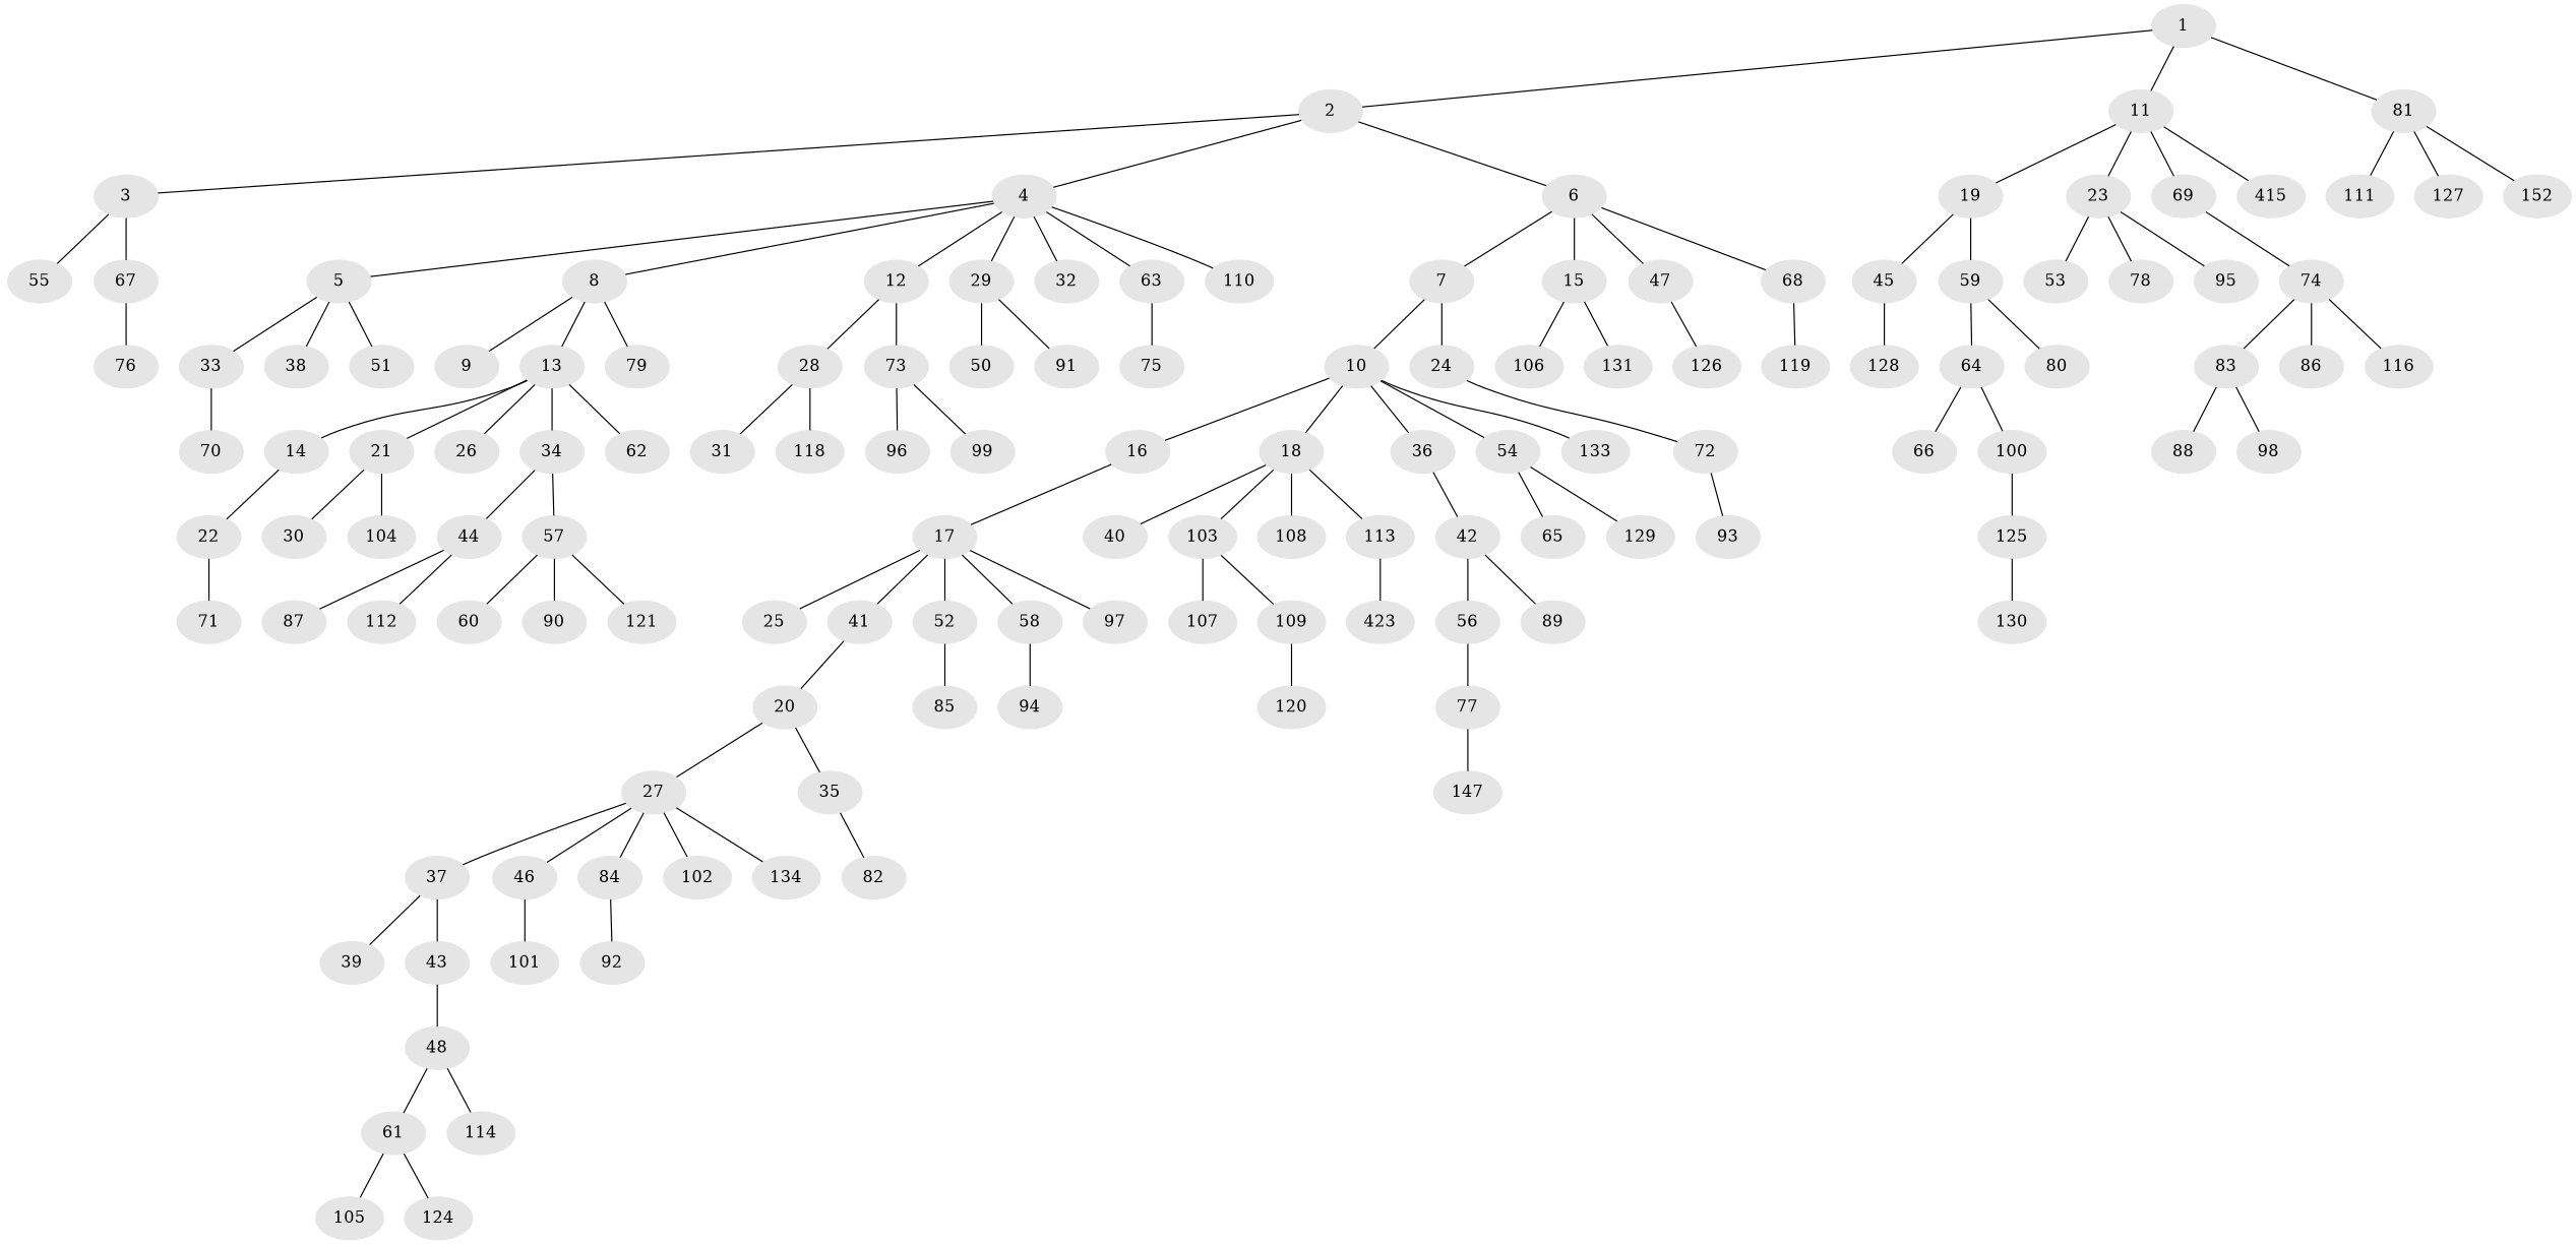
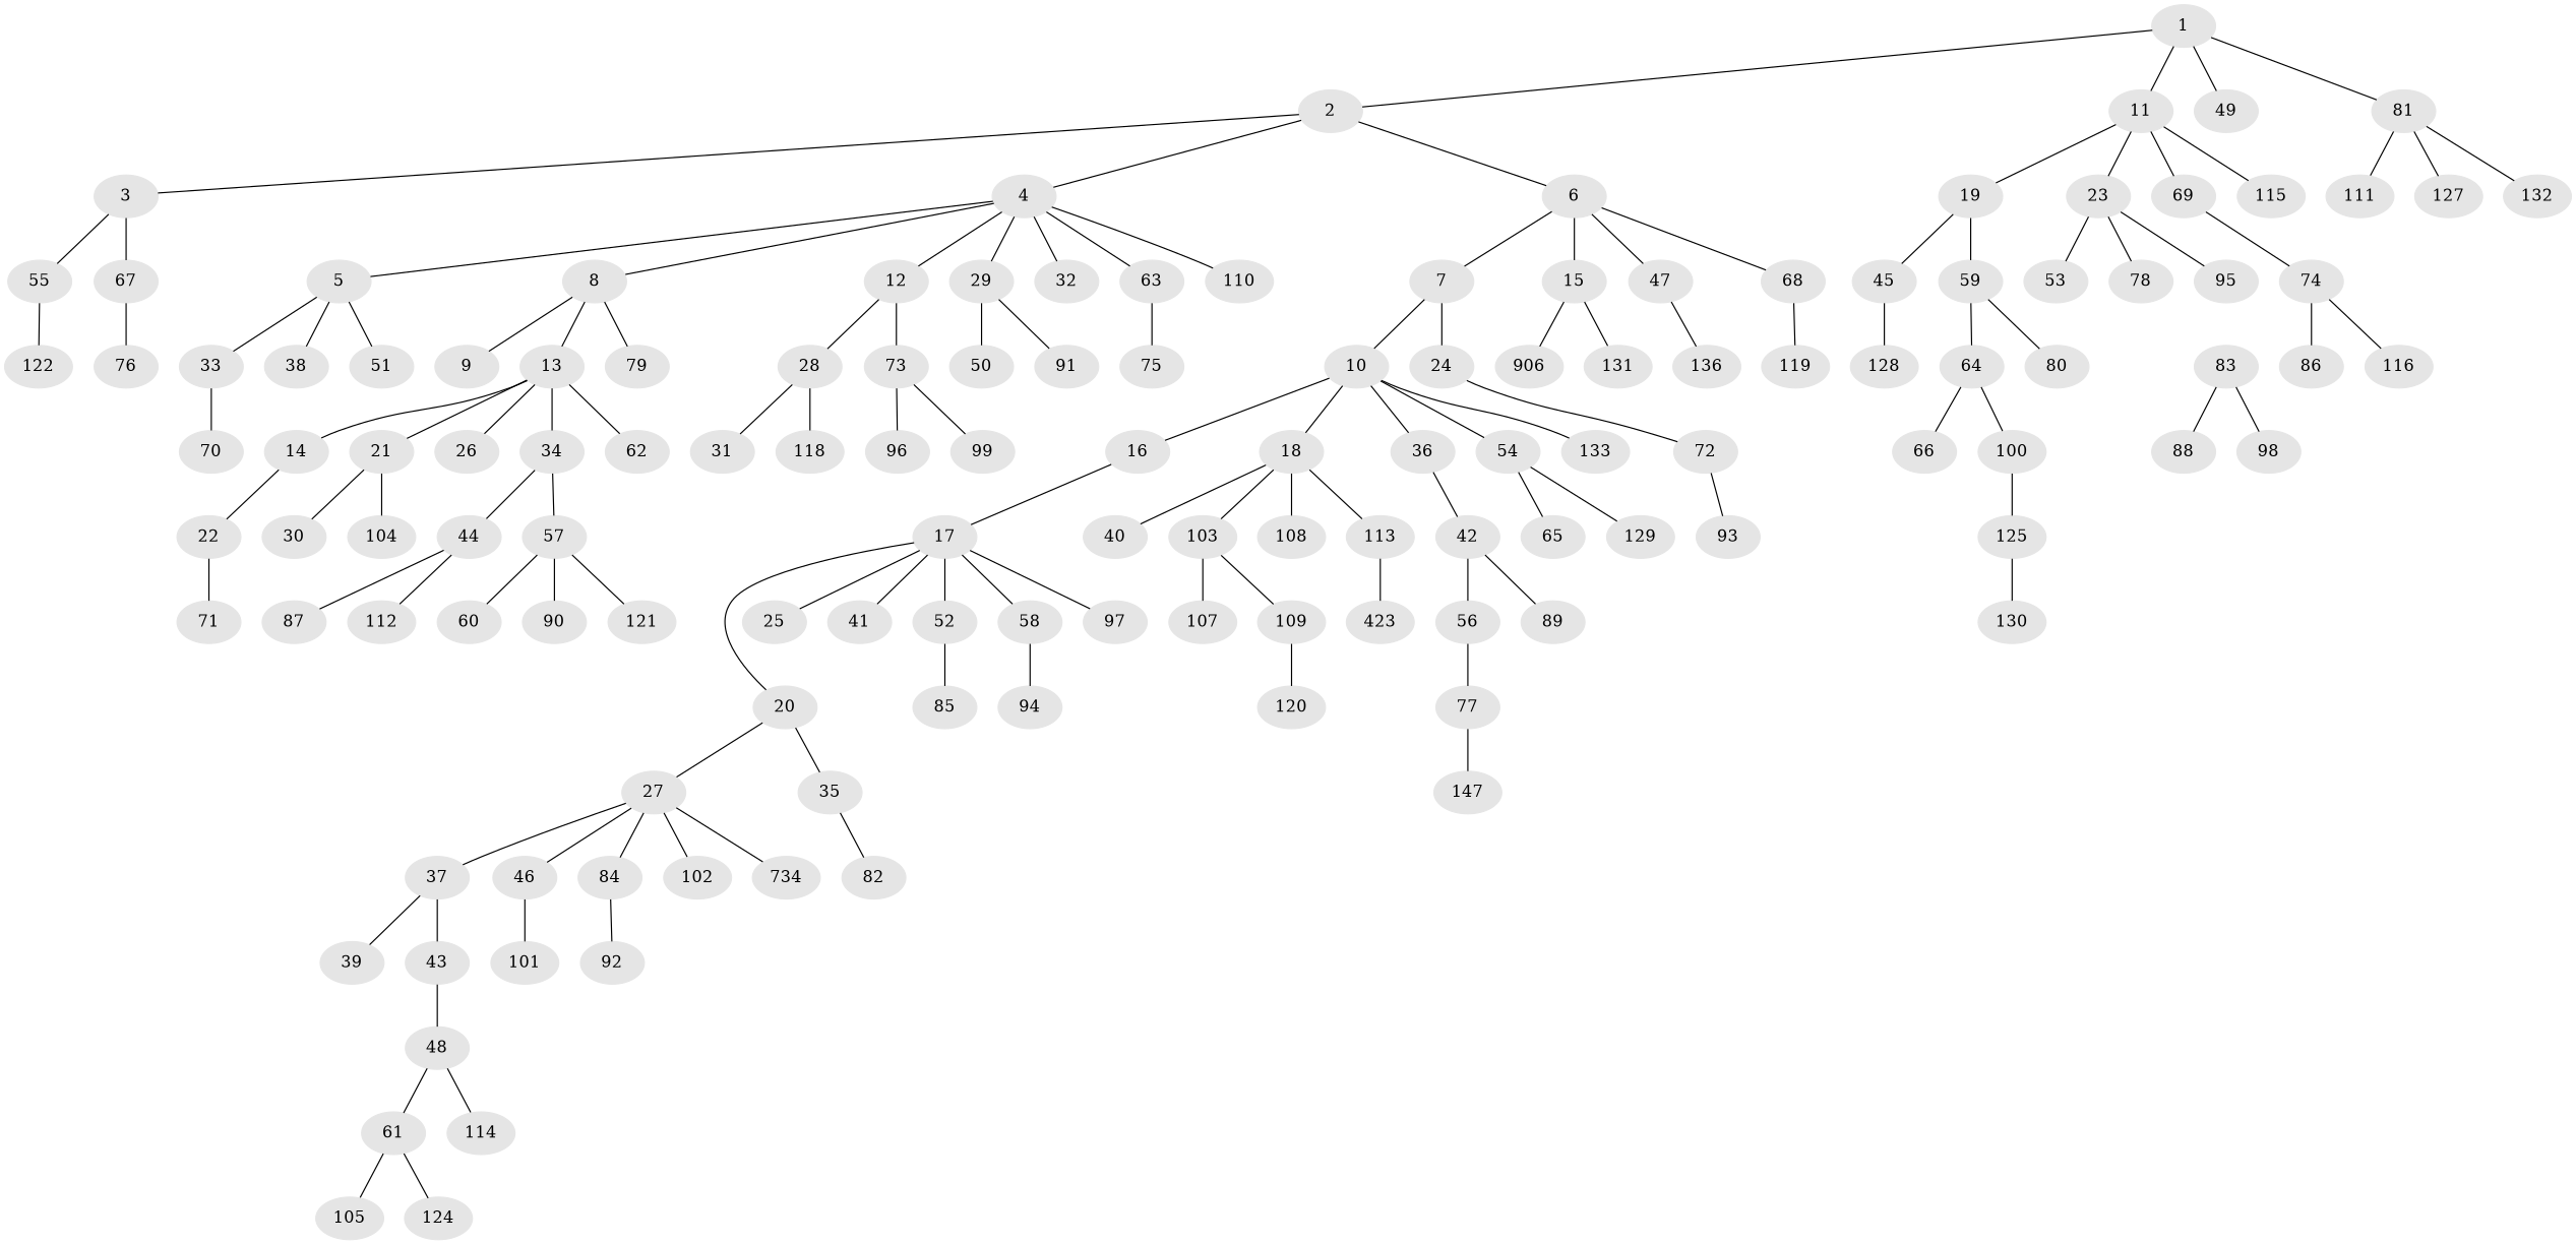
  graph {
    node [color=gray90 style=filled]
    1
    2
    11
+   49
    81
    3
    4
    6
    19
    23
    69
-   115 [label=415]
+   115
    111
    127
-   132 [label=152]
+   132
    55
    67
    5
    8
    12
    29
    32
    63
    110
    7
    15
    47
    68
+   122
    76
    33
    38
    51
    9
    13
    79
    28
    73
    50
    91
    75
    70
    10
    24
-   106
+   106 [label=906]
    131
-   126
+   126 [label=136]
    119
    16
    18
    36
    54
    133
    72
    14
    21
    26
    34
    62
    17
    40
    103
    108
    113
    42
    65
    129
    45
    59
    53
    78
    95
    74
    31
    118
    96
    99
    22
    30
    104
    44
    57
    71
    20
    25
    41
    52
    58
    97
    27
    35
    85
    94
    107
    109
    n96 [label=423]
    128
    64
    80
    37
    46
    84
    102
-   134
+   134 [label=734]
    82
    93
    39
    43
    101
    92
    87
    112
    60
    90
    121
    56
    89
    48
    77
    61
    114
    105
    124
    n124 [label=147]
    66
    100
    125
    83
    86
    116
    88
    98
    130
    120
    1 -- 2
    1 -- 11
+   1 -- 49
    1 -- 81
    2 -- 3
    2 -- 4
    2 -- 6
    11 -- 19
    11 -- 23
    11 -- 69
    11 -- 115
    81 -- 111
    81 -- 127
    81 -- 132
    3 -- 55
    3 -- 67
    4 -- 5
    4 -- 8
    4 -- 12
    4 -- 29
    4 -- 32
    4 -- 63
    4 -- 110
    6 -- 7
    6 -- 15
    6 -- 47
    6 -- 68
    19 -- 45
    19 -- 59
    23 -- 53
    23 -- 78
    23 -- 95
    69 -- 74
+   55 -- 122
    67 -- 76
    5 -- 33
    5 -- 38
    5 -- 51
    8 -- 9
    8 -- 13
    8 -- 79
    12 -- 28
    12 -- 73
    29 -- 50
    29 -- 91
    63 -- 75
    7 -- 10
    7 -- 24
    15 -- 106
    15 -- 131
    47 -- 126
    68 -- 119
    33 -- 70
    13 -- 14
    13 -- 21
    13 -- 26
    13 -- 34
    13 -- 62
    28 -- 31
    28 -- 118
    73 -- 96
    73 -- 99
    10 -- 16
    10 -- 18
    10 -- 36
    10 -- 54
    10 -- 133
    24 -- 72
    16 -- 17
    18 -- 40
    18 -- 103
    18 -- 108
    18 -- 113
    36 -- 42
    54 -- 65
    54 -- 129
    72 -- 93
    14 -- 22
    21 -- 30
    21 -- 104
    34 -- 44
    34 -- 57
-   41 -- 20
+   17 -- 20
    17 -- 25
    17 -- 41
    17 -- 52
    17 -- 58
    17 -- 97
    103 -- 107
    103 -- 109
    113 -- n96
    42 -- 56
    42 -- 89
    45 -- 128
    59 -- 64
    59 -- 80
-   74 -- 83
    74 -- 86
    74 -- 116
    22 -- 71
    44 -- 87
    44 -- 112
    57 -- 60
    57 -- 90
    57 -- 121
    20 -- 27
    20 -- 35
    52 -- 85
    58 -- 94
    27 -- 37
    27 -- 46
    27 -- 84
    27 -- 102
    27 -- 134
    35 -- 82
    109 -- 120
    64 -- 66
    64 -- 100
    37 -- 39
    37 -- 43
    46 -- 101
    84 -- 92
    43 -- 48
    56 -- 77
    48 -- 61
    48 -- 114
    77 -- n124
    61 -- 105
    61 -- 124
    100 -- 125
    125 -- 130
    83 -- 88
    83 -- 98
  }
